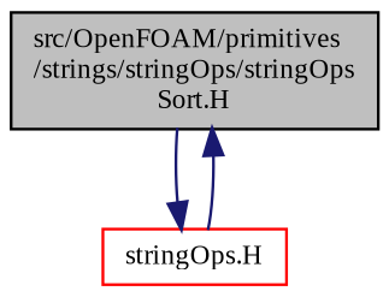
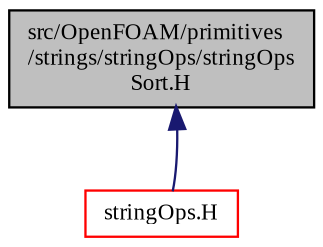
  digraph {
    fontname="Liberation Serif"
    node [fontname="Liberation Serif" fontsize=10 shape=record]
    edge [color=midnightblue fontname="Liberation Serif" fontsize=10 labelfontname=Helvetica labelfontsize=10 style=solid]
    n1 [color=black fillcolor=grey75 fontcolor=black height=0.2 label="src/OpenFOAM/primitives\l/strings/stringOps/stringOps\lSort.H" style=filled width=0.4]
    n2 [color=red height=0.2 label="stringOps.H" width=0.4]
-   n1 -> n2
    n2 -> n1
  }
